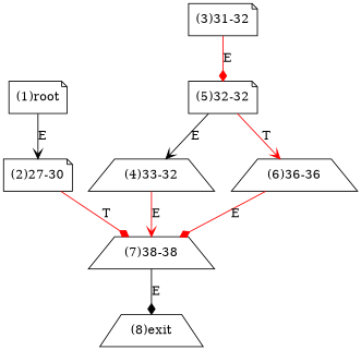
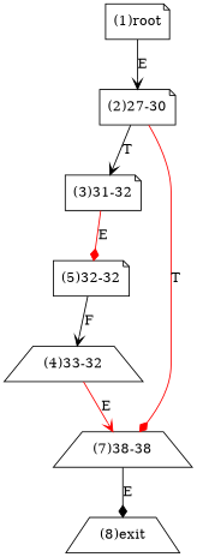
  digraph {
    node [shape=note]
    edge [arrowhead=vee color=red]
    n1 [label="(1)root"]
    n2 [label="(2)27-30"]
    n3 [label="(3)31-32"]
    n4 [label="(7)38-38" shape=trapezium]
    n5 [label="(5)32-32"]
    n6 [label="(8)exit" shape=trapezium]
    n7 [label="(4)33-32" shape=trapezium]
-   n8 [label="(6)36-36" shape=trapezium]
    n1 -> n2 [color=black label=E]
+   n2 -> n3 [color=black label=T]
    n2 -> n4 [arrowhead=diamond label=T]
    n3 -> n5 [arrowhead=diamond label=E]
    n4 -> n6 [arrowhead=diamond color=black label=E]
-   n5 -> n7 [color=black label=E]
-   n5 -> n8 [label=T]
+   n5 -> n7 [color=black label=F]
    n7 -> n4 [label=E]
-   n8 -> n4 [arrowhead=diamond label=E]
  }
